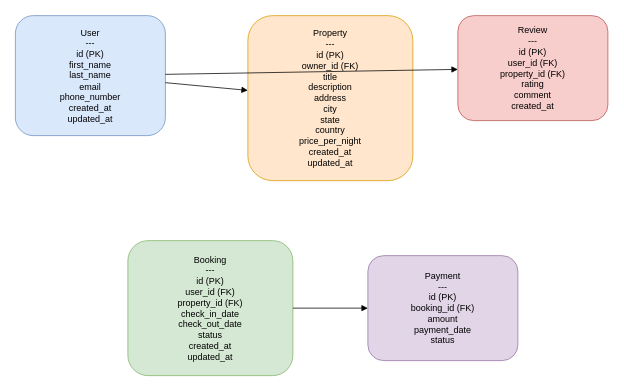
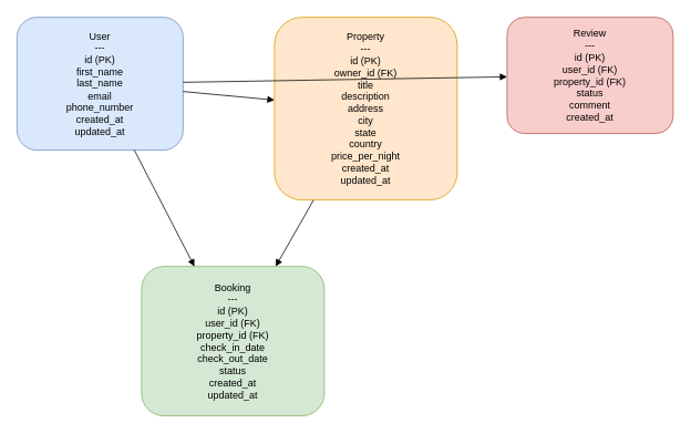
  <mxCell id="0" />
  <mxCell id="1" parent="0" />
  <mxCell id="2" value="User&#10;---&#10;id (PK)&#10;first_name&#10;last_name&#10;email&#10;phone_number&#10;created_at&#10;updated_at" style="shape=rectangle;whiteSpace=wrap;rounded=1;fillColor=#dae8fc;strokeColor=#6c8ebf;" vertex="1" parent="1"><mxGeometry x="20" y="20" width="200" height="160" as="geometry" /></mxCell>
  <mxCell id="3" value="Property&#10;---&#10;id (PK)&#10;owner_id (FK)&#10;title&#10;description&#10;address&#10;city&#10;state&#10;country&#10;price_per_night&#10;created_at&#10;updated_at" style="shape=rectangle;whiteSpace=wrap;rounded=1;fillColor=#ffe6cc;strokeColor=#d79b00;" vertex="1" parent="1"><mxGeometry x="330" y="20" width="220" height="220" as="geometry" /></mxCell>
  <mxCell id="4" value="Booking&#10;---&#10;id (PK)&#10;user_id (FK)&#10;property_id (FK)&#10;check_in_date&#10;check_out_date&#10;status&#10;created_at&#10;updated_at" style="shape=rectangle;whiteSpace=wrap;rounded=1;fillColor=#d5e8d4;strokeColor=#82b366;" vertex="1" parent="1"><mxGeometry x="170" y="320" width="220" height="180" as="geometry" /></mxCell>
- <mxCell id="5" value="Review&#10;---&#10;id (PK)&#10;user_id (FK)&#10;property_id (FK)&#10;rating&#10;comment&#10;created_at" style="shape=rectangle;whiteSpace=wrap;rounded=1;fillColor=#f8cecc;strokeColor=#b85450;" vertex="1" parent="1"><mxGeometry x="610" y="20" width="200" height="140" as="geometry" /></mxCell>
- <mxCell id="6" value="Payment&#10;---&#10;id (PK)&#10;booking_id (FK)&#10;amount&#10;payment_date&#10;status" style="shape=rectangle;whiteSpace=wrap;rounded=1;fillColor=#e1d5e7;strokeColor=#9673a6;" vertex="1" parent="1"><mxGeometry x="490" y="340" width="200" height="140" as="geometry" /></mxCell>
+ <mxCell id="5" value="Review&#10;---&#10;id (PK)&#10;user_id (FK)&#10;property_id (FK)&#10;status&#10;comment&#10;created_at" style="shape=rectangle;whiteSpace=wrap;rounded=1;fillColor=#f8cecc;strokeColor=#b85450;" vertex="1" parent="1"><mxGeometry x="610" y="20" width="200" height="140" as="geometry" /></mxCell>
  <mxCell id="7" edge="1" parent="1" source="2" target="3" style="endArrow=block;endFill=1;"><mxGeometry relative="1" as="geometry" /></mxCell>
+ <mxCell id="8" edge="1" parent="1" source="2" target="4" style="endArrow=block;endFill=1;"><mxGeometry relative="1" as="geometry" /></mxCell>
+ <mxCell id="9" edge="1" parent="1" source="3" target="4" style="endArrow=block;endFill=1;"><mxGeometry relative="1" as="geometry" /></mxCell>
  <mxCell id="10" edge="1" parent="1" source="2" target="5" style="endArrow=block;endFill=1;"><mxGeometry relative="1" as="geometry" /></mxCell>
- <mxCell id="11" edge="1" parent="1" source="4" target="6" style="endArrow=block;endFill=1;"><mxGeometry relative="1" as="geometry" /></mxCell>
